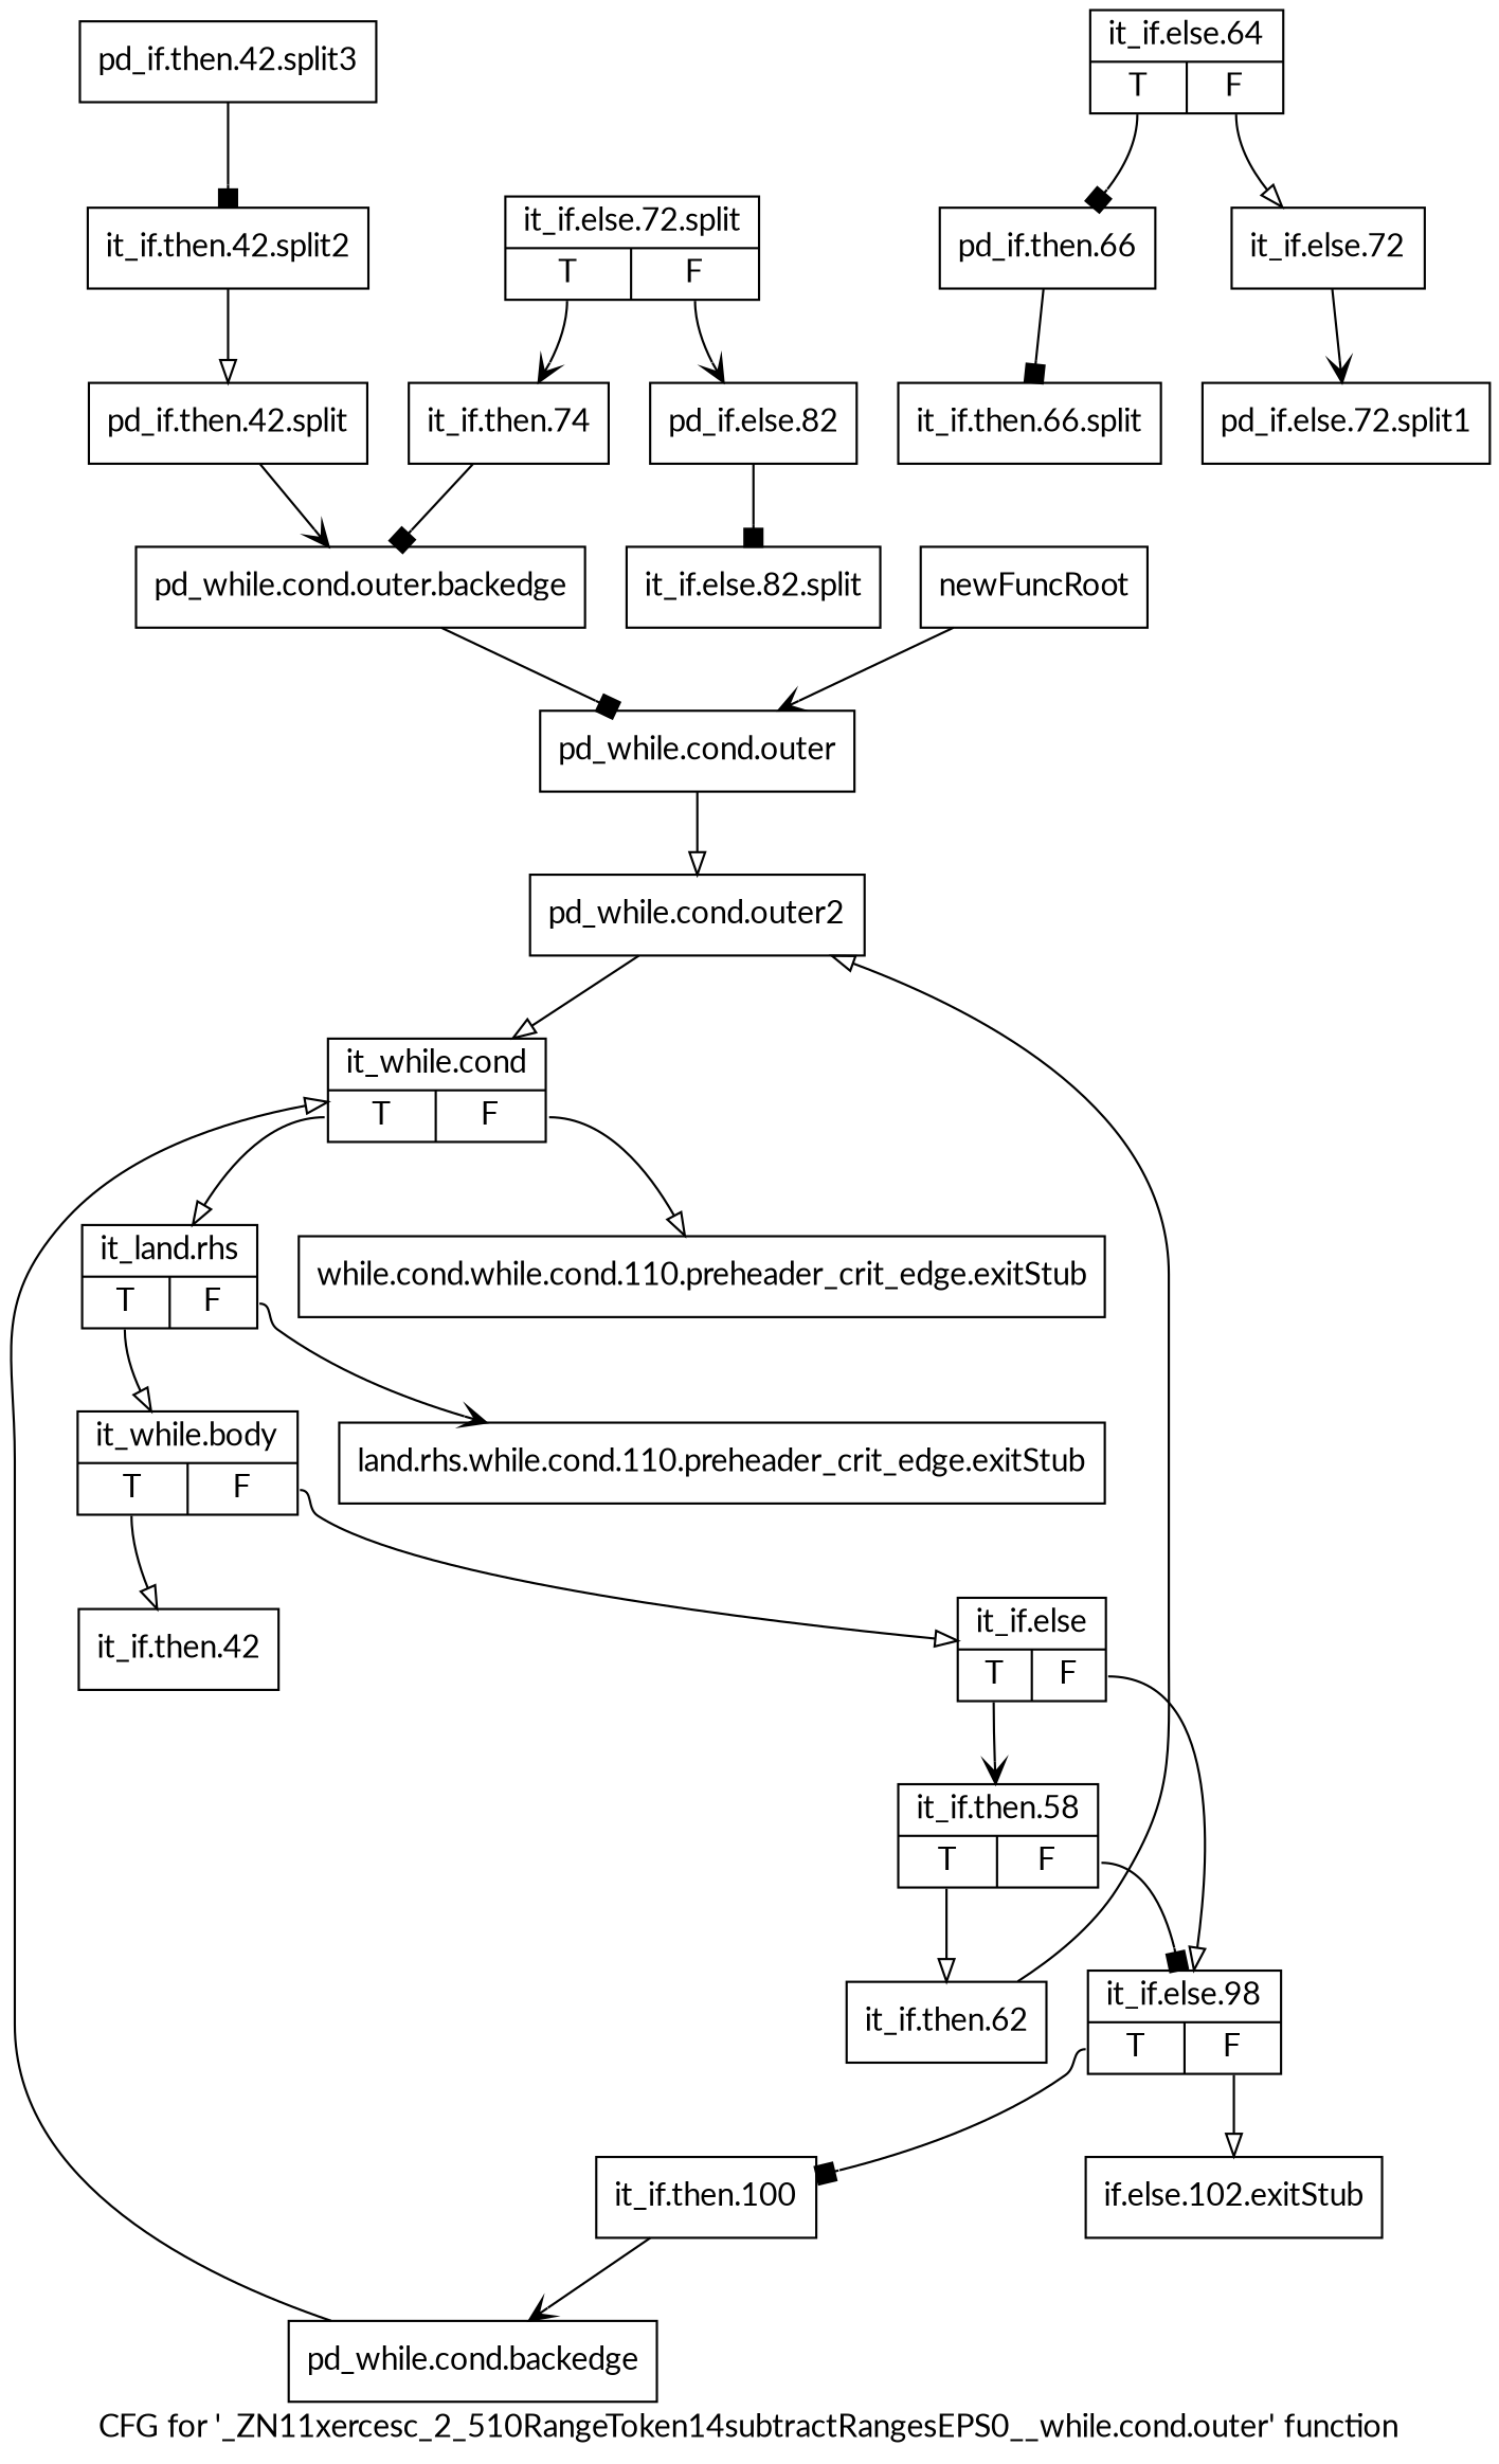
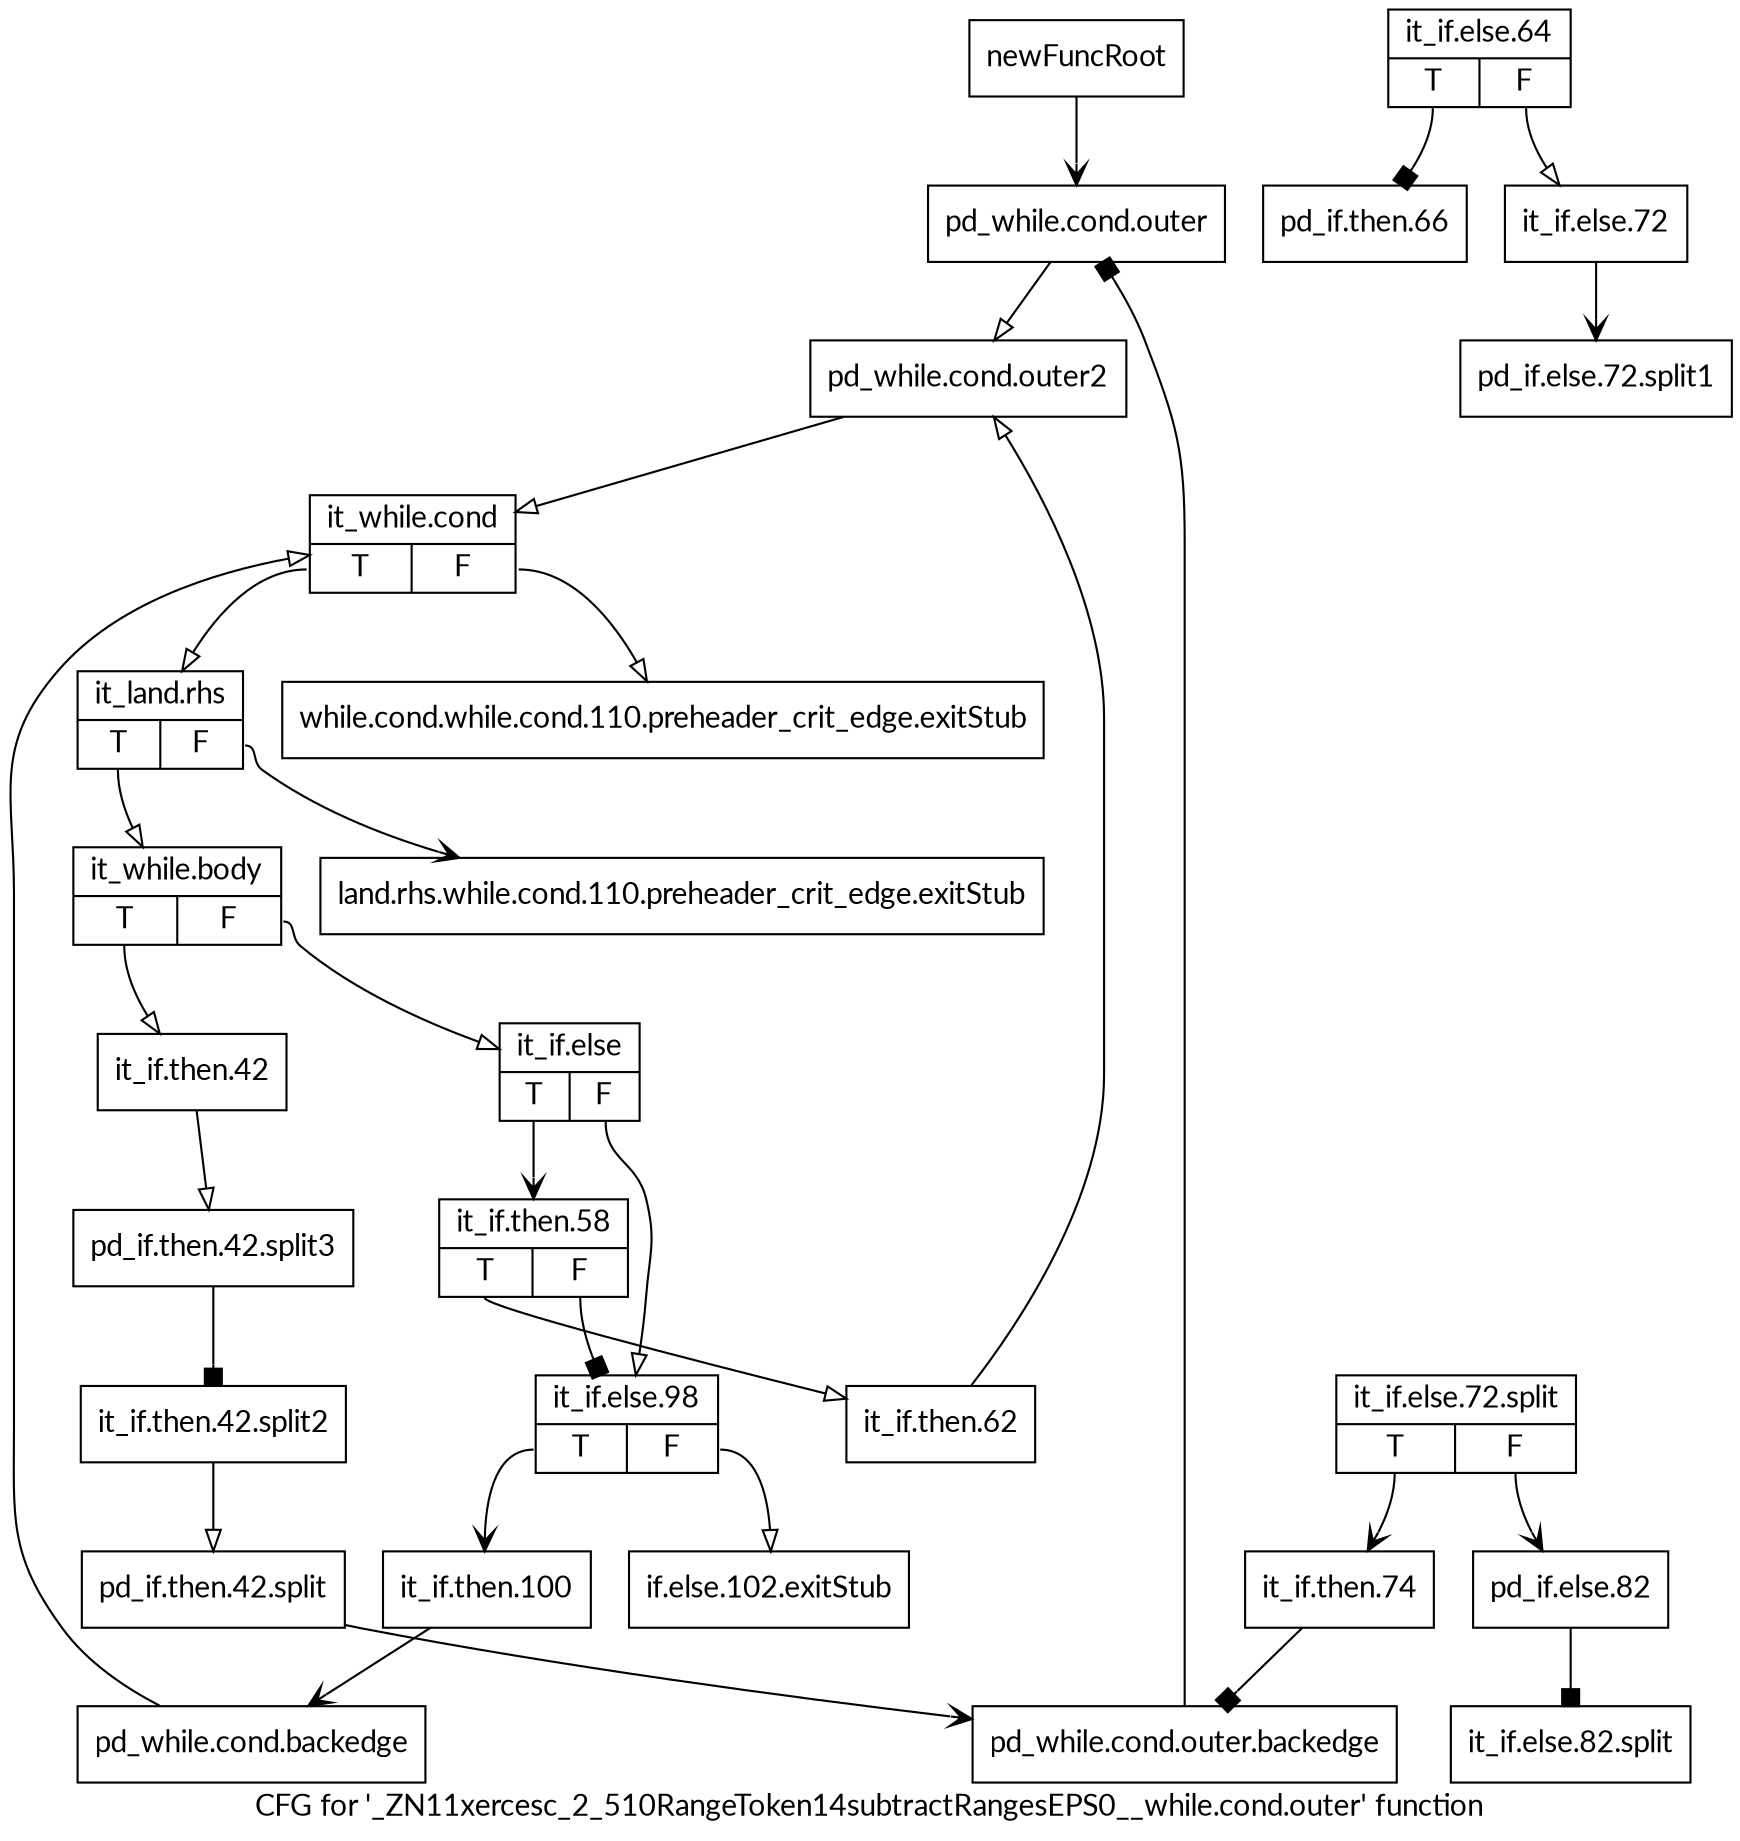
  digraph {
    fontname=Lato
    label="CFG for '_ZN11xercesc_2_510RangeToken14subtractRangesEPS0__while.cond.outer' function"
    node [fontname=Lato shape=record]
    edge [arrowhead=onormal fontname=Lato]
    n1 [label="{newFuncRoot}"]
    n2 [label="{pd_while.cond.outer}"]
    n3 [label="{pd_while.cond.outer2}"]
    n4 [label="{it_while.cond|{<s0>T|<s1>F}}"]
    n5 [label="{while.cond.while.cond.110.preheader_crit_edge.exitStub}"]
    n6 [label="{land.rhs.while.cond.110.preheader_crit_edge.exitStub}"]
    n7 [label="{if.else.102.exitStub}"]
    n8 [label="{it_land.rhs|{<s0>T|<s1>F}}"]
    n9 [label="{it_while.body|{<s0>T|<s1>F}}"]
    n10 [label="{it_if.then.42}"]
    n11 [label="{it_if.else|{<s0>T|<s1>F}}"]
    n12 [label="{pd_if.then.42.split3}"]
    n13 [label="{it_if.then.58|{<s0>T|<s1>F}}"]
    n14 [label="{it_if.else.98|{<s0>T|<s1>F}}"]
    n15 [label="{it_if.then.42.split2}"]
    n16 [label="{it_if.then.62}"]
    n17 [label="{it_if.then.100}"]
    n18 [label="{it_if.else.64|{<s0>T|<s1>F}}"]
    n19 [label="{pd_if.then.66}"]
    n20 [label="{it_if.else.72}"]
    n21 [label="{pd_while.cond.backedge}"]
-   n22 [label="{it_if.then.66.split}"]
    n23 [label="{pd_if.else.72.split1}"]
    n24 [label="{it_if.else.72.split|{<s0>T|<s1>F}}"]
    n25 [label="{it_if.then.74}"]
    n26 [label="{pd_if.else.82}"]
    n27 [label="{pd_while.cond.outer.backedge}"]
    n28 [label="{it_if.else.82.split}"]
    n29 [label="{pd_if.then.42.split}"]
    n1 -> n2 [arrowhead=vee]
    n2 -> n3
    n3 -> n4
    n4 -> n5 [tailport=s1]
    n4 -> n8 [tailport=s0]
    n8 -> n6 [arrowhead=vee tailport=s1]
    n8 -> n9 [tailport=s0]
    n9 -> n10 [tailport=s0]
    n9 -> n11 [tailport=s1]
+   n10 -> n12
    n11 -> n13 [arrowhead=vee tailport=s0]
    n11 -> n14 [tailport=s1]
    n12 -> n15 [arrowhead=box]
    n13 -> n14 [arrowhead=box tailport=s1]
    n13 -> n16 [tailport=s0]
    n14 -> n7 [tailport=s1]
-   n14 -> n17 [arrowhead=box tailport=s0]
+   n14 -> n17 [arrowhead=vee tailport=s0]
    n15 -> n29
    n16 -> n3
    n17 -> n21 [arrowhead=vee]
    n18 -> n19 [arrowhead=box tailport=s0]
    n18 -> n20 [tailport=s1]
-   n19 -> n22 [arrowhead=box]
    n20 -> n23 [arrowhead=vee]
    n21 -> n4
    n24 -> n25 [arrowhead=vee tailport=s0]
    n24 -> n26 [arrowhead=vee tailport=s1]
    n25 -> n27 [arrowhead=box]
    n26 -> n28 [arrowhead=box]
    n27 -> n2 [arrowhead=box]
    n29 -> n27 [arrowhead=vee]
  }
